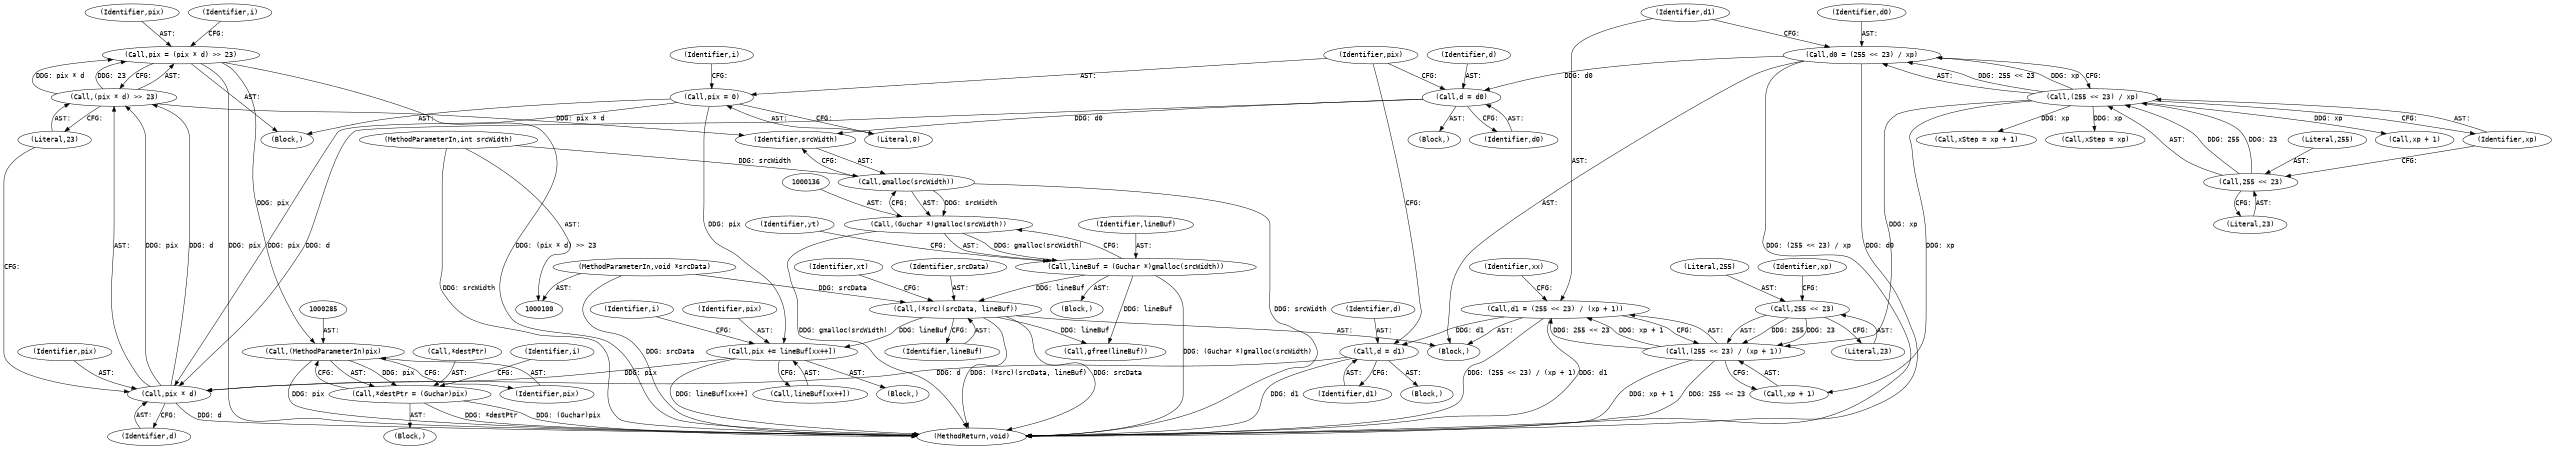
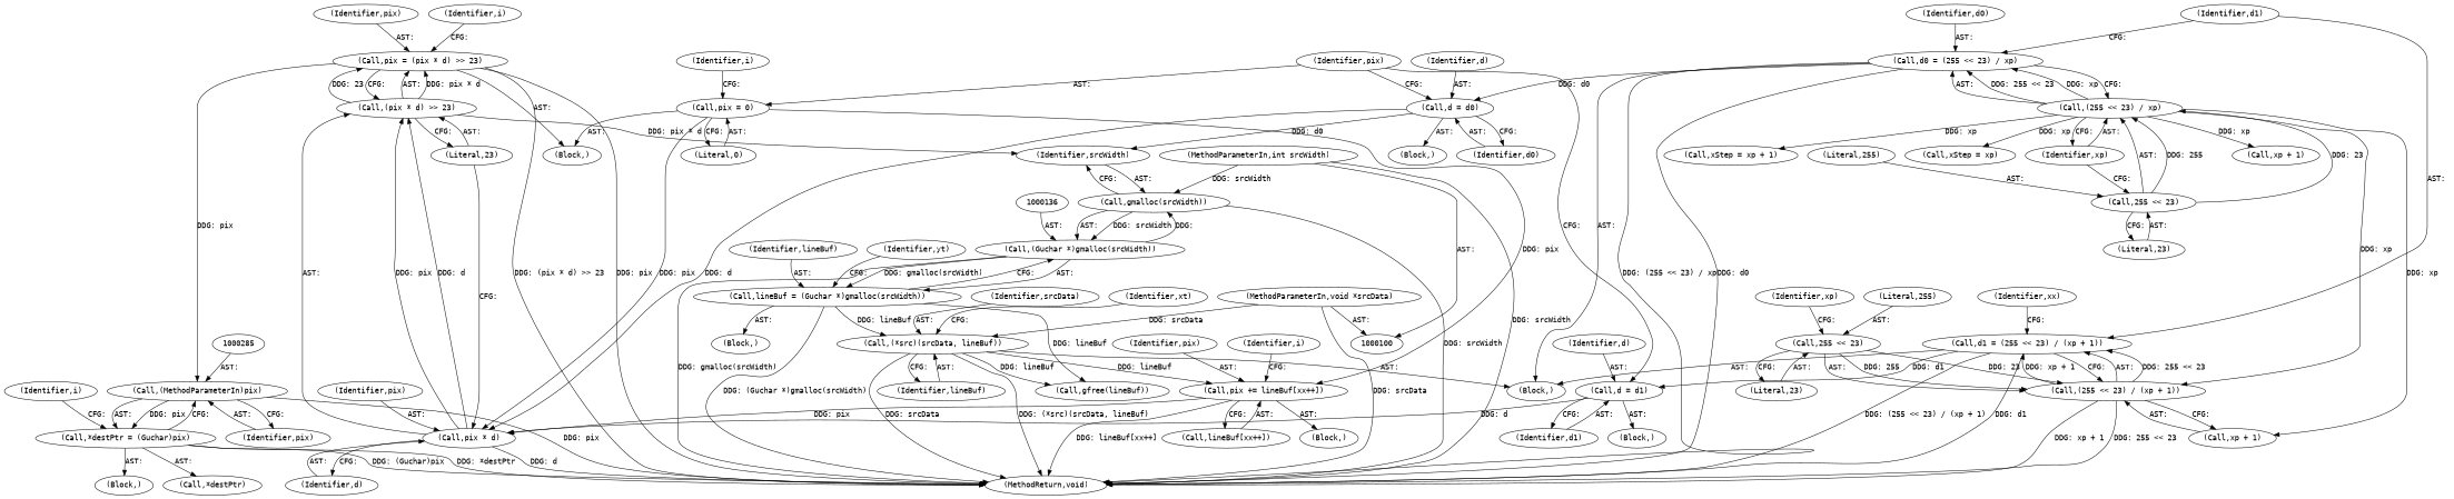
  digraph {
    fontname="DejaVu Sans Mono"
    node [fontname="DejaVu Sans Mono"]
    edge [fontname="DejaVu Sans Mono"]
    n1 [label="(Call,pix = (pix * d) >> 23)"]
    n2 [label="(Call,(pix * d) >> 23)"]
    n3 [label="(Call,(MethodParameterIn)pix)"]
    n4 [label="(Block,)"]
    n5 [label="(MethodReturn,void)"]
    n6 [label="(Literal,23)"]
    n7 [label="(Identifier,srcWidth)"]
    n8 [label="(Call,*destPtr = (Guchar)pix)"]
    n9 [label="(Identifier,pix)"]
    n10 [label="(Call,pix * d)"]
    n11 [label="(Identifier,d)"]
    n12 [label="(Call,pix = 0)"]
    n13 [label="(Call,pix += lineBuf[xx++])"]
    n14 [label="(Literal,0)"]
    n15 [label="(Call,lineBuf[xx++])"]
    n16 [label="(Block,)"]
    n17 [label="(Call,(*src)(srcData, lineBuf))"]
    n18 [label="(Identifier,lineBuf)"]
    n19 [label="(Block,)"]
    n20 [label="(Call,gfree(lineBuf))"]
    n21 [label="(MethodParameterIn,void *srcData)"]
    1000100
    n23 [label="(Call,lineBuf = (Guchar *)gmalloc(srcWidth))"]
    n24 [label="(Call,(Guchar *)gmalloc(srcWidth))"]
    n25 [label="(Block,)"]
    n26 [label="(Call,gmalloc(srcWidth))"]
    n27 [label="(MethodParameterIn,int srcWidth)"]
    n28 [label="(Call,d = d1)"]
    n29 [label="(Identifier,d1)"]
    n30 [label="(Block,)"]
    n31 [label="(Call,d1 = (255 << 23) / (xp + 1))"]
    n32 [label="(Call,(255 << 23) / (xp + 1))"]
    n33 [label="(Call,xp + 1)"]
    n34 [label="(Call,255 << 23)"]
    n35 [label="(Literal,23)"]
    n36 [label="(Call,(255 << 23) / xp)"]
    n37 [label="(Call,d0 = (255 << 23) / xp)"]
    n38 [label="(Call,xStep = xp + 1)"]
    n39 [label="(Call,xStep = xp)"]
    n40 [label="(Identifier,xp)"]
    n41 [label="(Call,xp + 1)"]
    n42 [label="(Call,d = d0)"]
    n43 [label="(Call,255 << 23)"]
    n44 [label="(Literal,23)"]
    n45 [label="(Block,)"]
    n46 [label="(Identifier,d0)"]
    n47 [label="(Block,)"]
    n48 [label="(Identifier,i)"]
    n49 [label="(Literal,255)"]
    n50 [label="(Identifier,d)"]
    n51 [label="(Identifier,lineBuf)"]
    n52 [label="(Identifier,xp)"]
    n53 [label="(Identifier,i)"]
    n54 [label="(Identifier,i)"]
    n55 [label="(Identifier,d0)"]
    n56 [label="(Identifier,xx)"]
    n57 [label="(Identifier,pix)"]
    n58 [label="(Identifier,yt)"]
    n59 [label="(Identifier,pix)"]
    n60 [label="(Identifier,d)"]
    n61 [label="(Identifier,pix)"]
    n62 [label="(Identifier,srcData)"]
    n63 [label="(Identifier,d1)"]
    n64 [label="(Identifier,pix)"]
    n65 [label="(Call,*destPtr)"]
    n66 [label="(Identifier,xt)"]
    n67 [label="(Identifier,i)"]
    n68 [label="(Literal,255)"]
    1000136
    1000285
    n1 -> n2 [label="CFG: "]
    n1 -> n3 [label="DDG: pix"]
    n1 -> n4 [label="AST: "]
    n1 -> n5 [label="DDG: (pix * d) >> 23"]
    n1 -> n5 [label="DDG: pix"]
    n2 -> n1 [label="AST: "]
    n2 -> n1 [label="DDG: pix * d"]
    n2 -> n1 [label="DDG: 23"]
    n2 -> n6 [label="CFG: "]
    n2 -> n7 [label="DDG: pix * d"]
    n3 -> n5 [label="DDG: pix"]
    n3 -> n8 [label="AST: "]
    n3 -> n8 [label="DDG: pix"]
    n3 -> n9 [label="CFG: "]
    n6 -> n2 [label="AST: "]
    n6 -> n10 [label="CFG: "]
    n7 -> n26 [label="AST: "]
    n8 -> n3 [label="CFG: "]
    n8 -> n5 [label="DDG: *destPtr"]
    n8 -> n5 [label="DDG: (Guchar)pix"]
    n8 -> n47 [label="AST: "]
    n9 -> n3 [label="AST: "]
    n10 -> n2 [label="AST: "]
    n10 -> n2 [label="DDG: pix"]
    n10 -> n2 [label="DDG: d"]
    n10 -> n5 [label="DDG: d"]
    n10 -> n11 [label="CFG: "]
    n11 -> n10 [label="AST: "]
    n12 -> n4 [label="AST: "]
    n12 -> n10 [label="DDG: pix"]
    n12 -> n13 [label="DDG: pix"]
    n12 -> n14 [label="CFG: "]
    n13 -> n5 [label="DDG: lineBuf[xx++]"]
    n13 -> n10 [label="DDG: pix"]
    n13 -> n15 [label="CFG: "]
    n13 -> n16 [label="AST: "]
    n14 -> n12 [label="AST: "]
    n15 -> n13 [label="AST: "]
    n17 -> n5 [label="DDG: srcData"]
    n17 -> n5 [label="DDG: (*src)(srcData, lineBuf)"]
    n17 -> n13 [label="DDG: lineBuf"]
    n17 -> n18 [label="CFG: "]
    n17 -> n19 [label="AST: "]
    n17 -> n20 [label="DDG: lineBuf"]
    n18 -> n17 [label="AST: "]
    n21 -> n5 [label="DDG: srcData"]
    n21 -> n17 [label="DDG: srcData"]
    n21 -> 1000100 [label="AST: "]
    n23 -> n5 [label="DDG: (Guchar *)gmalloc(srcWidth)"]
    n23 -> n17 [label="DDG: lineBuf"]
    n23 -> n20 [label="DDG: lineBuf"]
    n23 -> n24 [label="CFG: "]
    n23 -> n25 [label="AST: "]
    n24 -> n5 [label="DDG: gmalloc(srcWidth)"]
    n24 -> n23 [label="AST: "]
    n24 -> n23 [label="DDG: gmalloc(srcWidth)"]
-   n24 -> n26 [label="CFG: "]
+   n24 -> n26 [label="DDG: "]
    n26 -> n5 [label="DDG: srcWidth"]
    n26 -> n7 [label="CFG: "]
    n26 -> n24 [label="AST: "]
    n26 -> n24 [label="DDG: srcWidth"]
    n27 -> n5 [label="DDG: srcWidth"]
    n27 -> 1000100 [label="AST: "]
    n27 -> n26 [label="DDG: srcWidth"]
-   n28 -> n5 [label="DDG: d1"]
    n28 -> n10 [label="DDG: d"]
    n28 -> n29 [label="CFG: "]
    n28 -> n30 [label="AST: "]
    n29 -> n28 [label="AST: "]
    n31 -> n5 [label="DDG: (255 << 23) / (xp + 1)"]
    n31 -> n5 [label="DDG: d1"]
    n31 -> n19 [label="AST: "]
    n31 -> n28 [label="DDG: d1"]
    n31 -> n32 [label="CFG: "]
    n32 -> n5 [label="DDG: xp + 1"]
    n32 -> n5 [label="DDG: 255 << 23"]
    n32 -> n31 [label="AST: "]
    n32 -> n31 [label="DDG: 255 << 23"]
    n32 -> n31 [label="DDG: xp + 1"]
    n32 -> n33 [label="CFG: "]
    n33 -> n32 [label="AST: "]
    n34 -> n32 [label="AST: "]
    n34 -> n32 [label="DDG: 255"]
    n34 -> n32 [label="DDG: 23"]
    n34 -> n35 [label="CFG: "]
    n35 -> n34 [label="AST: "]
    n36 -> n32 [label="DDG: xp"]
    n36 -> n33 [label="DDG: xp"]
    n36 -> n37 [label="AST: "]
    n36 -> n37 [label="DDG: 255 << 23"]
    n36 -> n37 [label="DDG: xp"]
    n36 -> n38 [label="DDG: xp"]
    n36 -> n39 [label="DDG: xp"]
    n36 -> n40 [label="CFG: "]
    n36 -> n41 [label="DDG: xp"]
    n37 -> n5 [label="DDG: (255 << 23) / xp"]
    n37 -> n5 [label="DDG: d0"]
    n37 -> n19 [label="AST: "]
    n37 -> n36 [label="CFG: "]
    n37 -> n42 [label="DDG: d0"]
    n40 -> n36 [label="AST: "]
    n40 -> n43 [label="CFG: "]
    n42 -> n7 [label="DDG: d0"]
    n42 -> n10 [label="DDG: d"]
    n42 -> n45 [label="AST: "]
    n42 -> n46 [label="CFG: "]
    n43 -> n36 [label="AST: "]
    n43 -> n36 [label="DDG: 255"]
    n43 -> n36 [label="DDG: 23"]
    n43 -> n44 [label="CFG: "]
    n44 -> n43 [label="AST: "]
    n46 -> n42 [label="AST: "]
    n48 -> n12 [label="CFG: "]
    n49 -> n34 [label="AST: "]
    n50 -> n28 [label="AST: "]
    n51 -> n23 [label="AST: "]
    n52 -> n34 [label="CFG: "]
    n53 -> n1 [label="CFG: "]
    n54 -> n13 [label="CFG: "]
    n55 -> n37 [label="AST: "]
    n56 -> n31 [label="CFG: "]
    n57 -> n1 [label="AST: "]
    n58 -> n23 [label="CFG: "]
    n59 -> n13 [label="AST: "]
    n60 -> n42 [label="AST: "]
    n61 -> n10 [label="AST: "]
    n62 -> n17 [label="AST: "]
    n63 -> n31 [label="AST: "]
    n63 -> n37 [label="CFG: "]
    n64 -> n12 [label="AST: "]
    n64 -> n28 [label="CFG: "]
    n64 -> n42 [label="CFG: "]
-   n65 -> n8 [label="AST: "]
+   n8 -> n65 [label="AST: "]
    n66 -> n17 [label="CFG: "]
    n67 -> n8 [label="CFG: "]
    n68 -> n43 [label="AST: "]
    1000136 -> n24 [label="AST: "]
    1000285 -> n3 [label="AST: "]
  }
